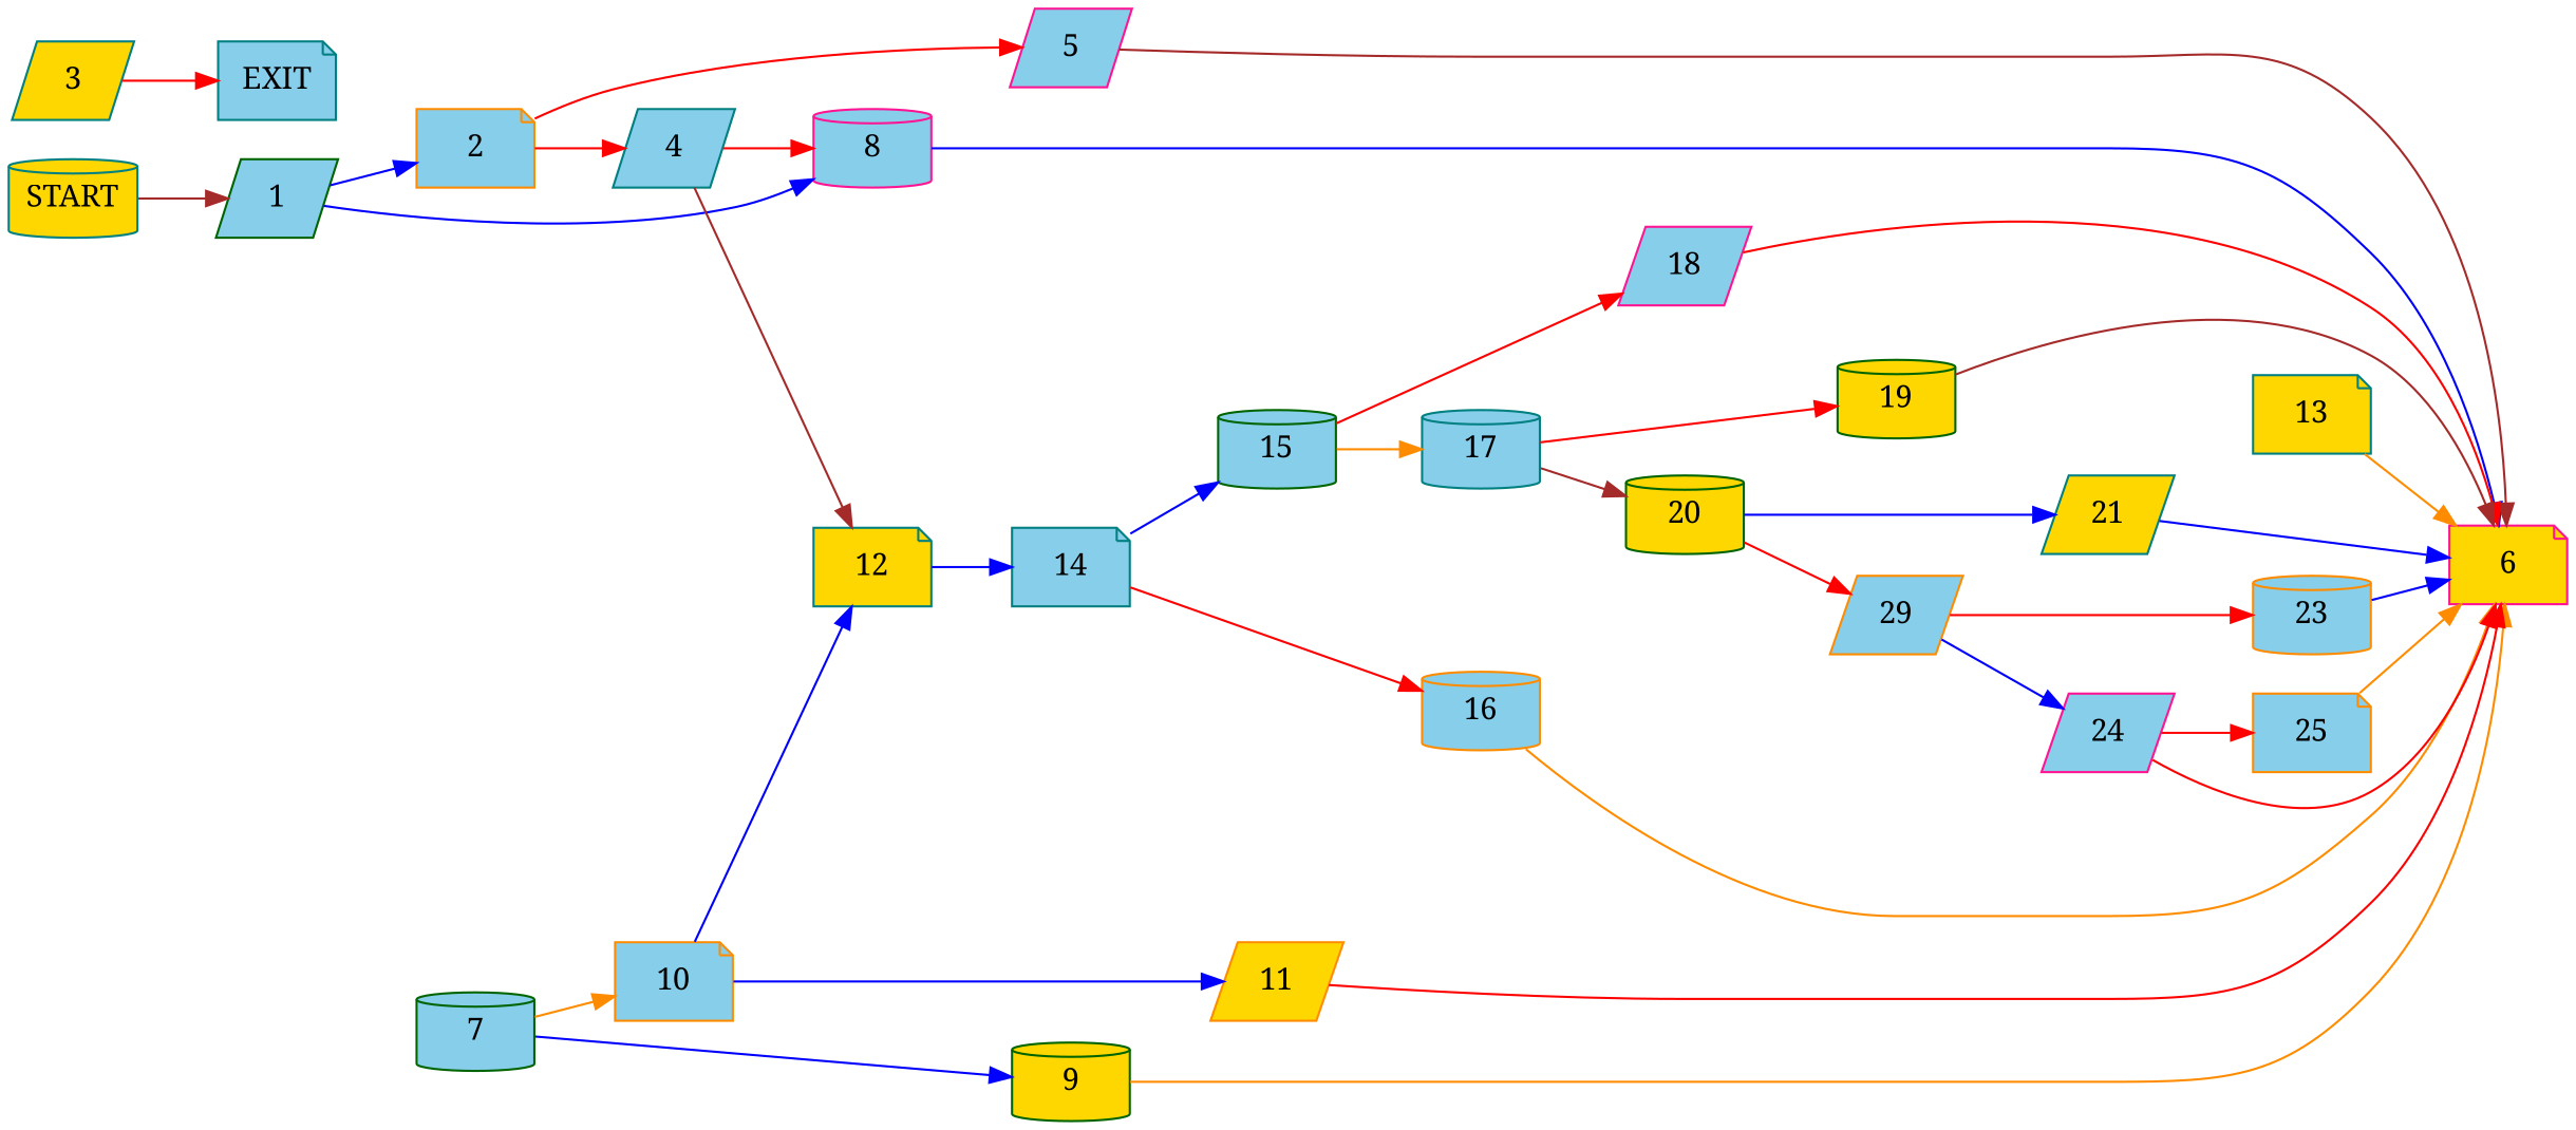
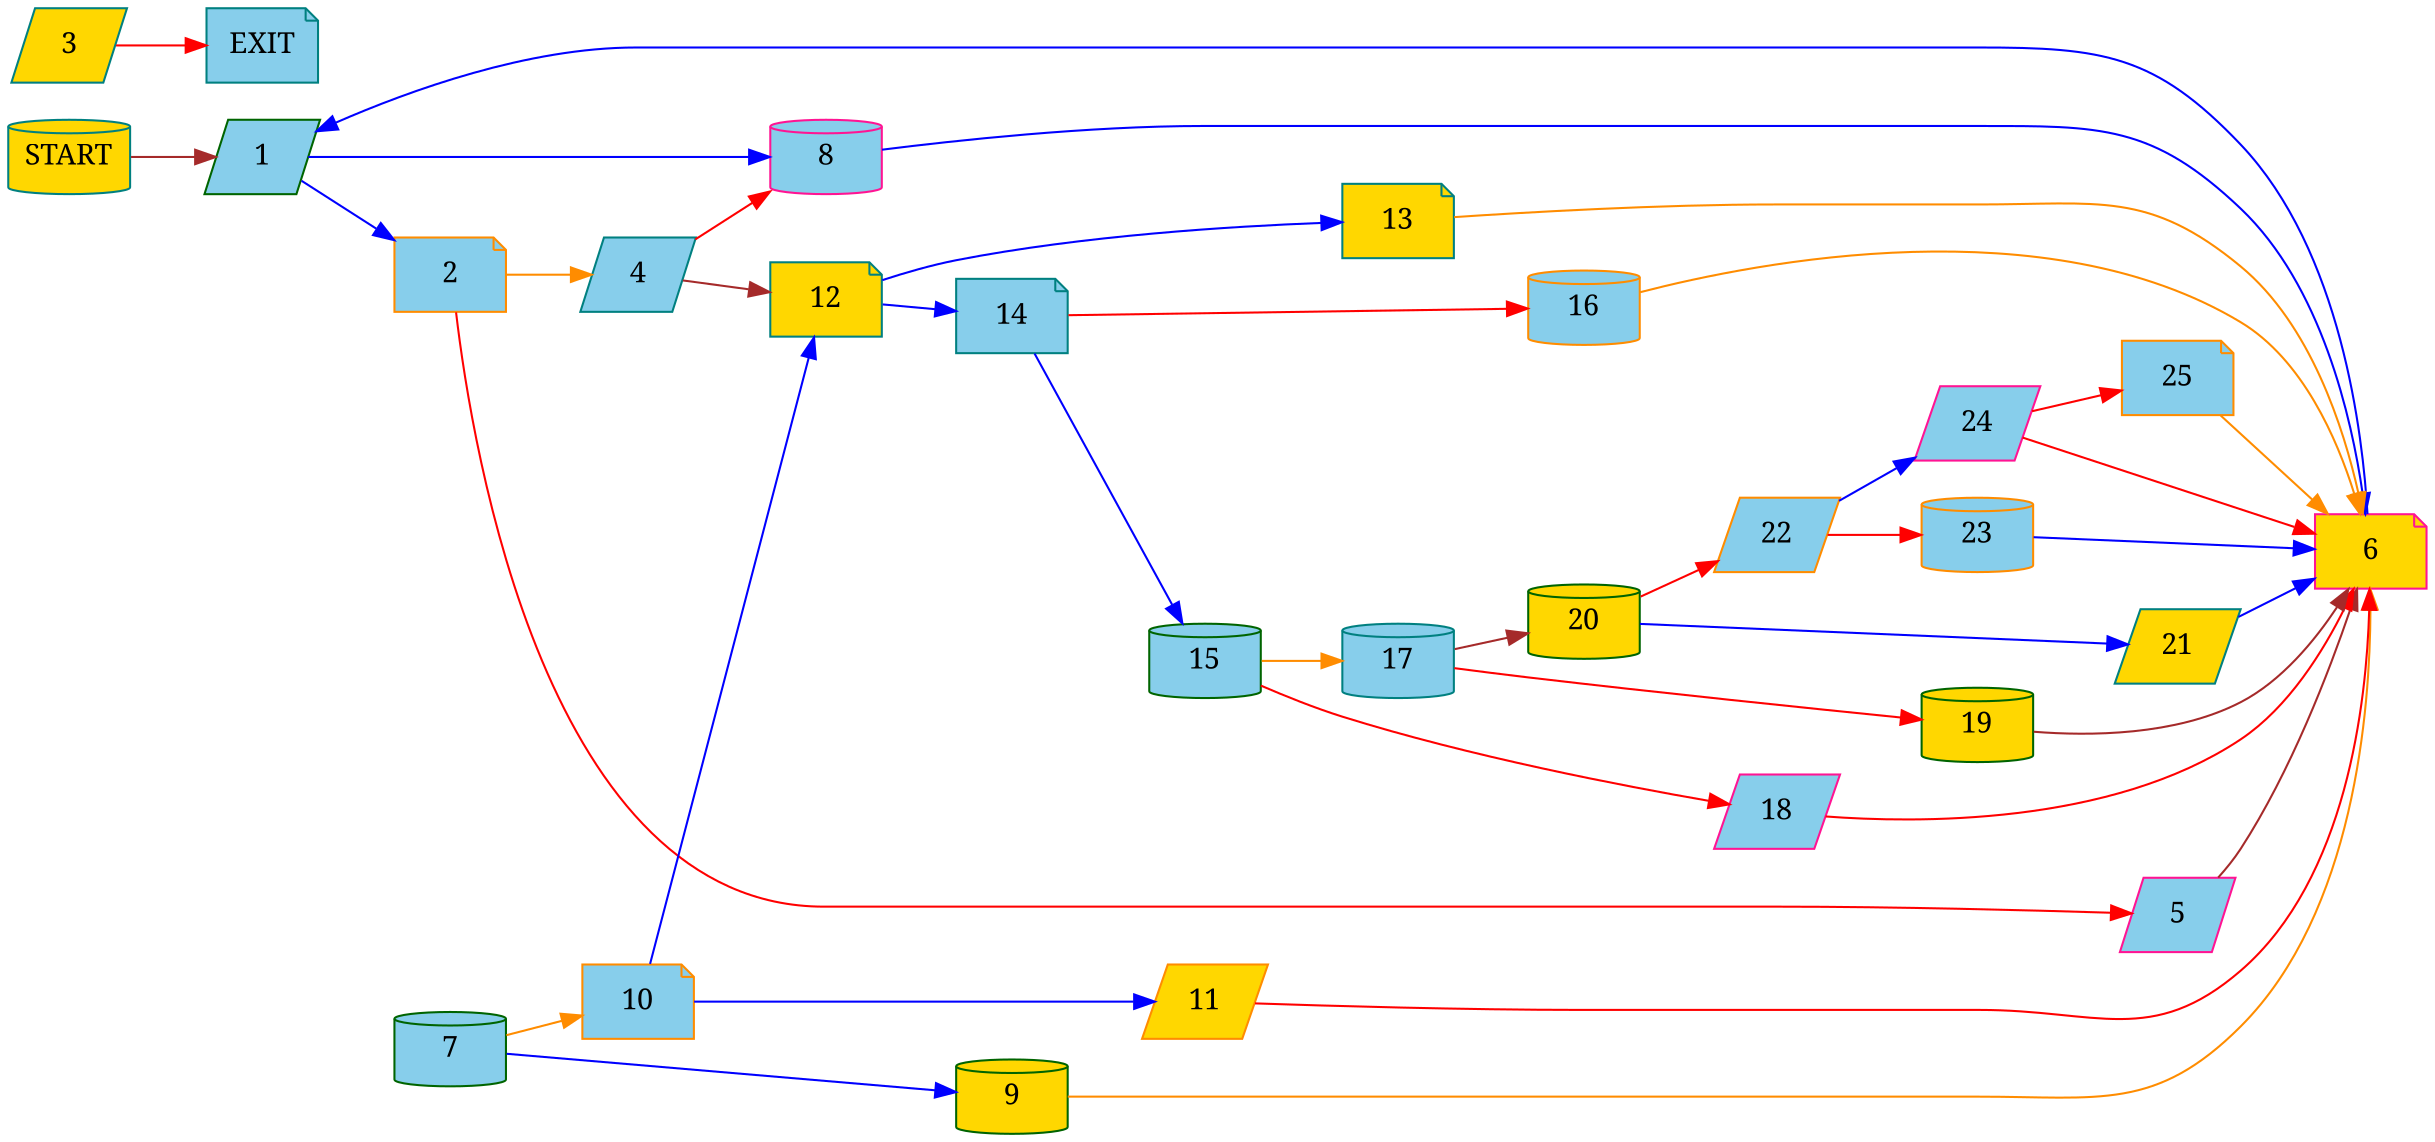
  digraph {
    fontname="Noto Serif"
    rankdir=LR
    node [color=teal fillcolor=skyblue fontname="Noto Serif" shape=cylinder style=filled]
    edge [color=blue fontname="Noto Serif"]
    n1 [fillcolor=gold label=START]
    1 [color=darkgreen shape=parallelogram]
    2 [color=darkorange shape=note]
    8 [color=deeppink]
    n5 [label=EXIT shape=note]
    4 [shape=parallelogram]
    5 [color=deeppink shape=parallelogram]
    3 [fillcolor=gold shape=parallelogram]
    12 [fillcolor=gold shape=note]
    6 [color=deeppink fillcolor=gold shape=note]
    9 [color=darkgreen fillcolor=gold]
    7 [color=darkgreen]
    10 [color=darkorange shape=note]
    11 [color=darkorange fillcolor=gold shape=parallelogram]
    13 [fillcolor=gold shape=note]
    14 [shape=note]
    15 [color=darkgreen]
    16 [color=darkorange]
    17
    18 [color=deeppink shape=parallelogram]
    19 [color=darkgreen fillcolor=gold]
    20 [color=darkgreen fillcolor=gold]
    21 [fillcolor=gold shape=parallelogram]
-   22 [color=darkorange shape=parallelogram label=29]
+   22 [color=darkorange shape=parallelogram]
    23 [color=darkorange]
    24 [color=deeppink shape=parallelogram]
    25 [color=darkorange shape=note]
    n1 -> 1 [color=brown]
    1 -> 2
    1 -> 8
-   2 -> 4 [color=red]
+   2 -> 4 [color=darkorange]
    2 -> 5 [color=red]
    8 -> 6
    4 -> 8 [color=red]
    4 -> 12 [color=brown]
    5 -> 6 [color=brown]
    3 -> n5 [color=red]
+   12 -> 13
    12 -> 14
+   6 -> 1
    9 -> 6 [color=darkorange]
    7 -> 9
    7 -> 10 [color=darkorange]
    10 -> 12
    10 -> 11
    11 -> 6 [color=red]
    13 -> 6 [color=darkorange]
    14 -> 15
    14 -> 16 [color=red]
    15 -> 17 [color=darkorange]
    15 -> 18 [color=red]
    16 -> 6 [color=darkorange]
    17 -> 19 [color=red]
    17 -> 20 [color=brown]
    18 -> 6 [color=red]
    19 -> 6 [color=brown]
    20 -> 21
    20 -> 22 [color=red]
    21 -> 6
    22 -> 23 [color=red]
    22 -> 24
    23 -> 6
    24 -> 6 [color=red]
    24 -> 25 [color=red]
    25 -> 6 [color=darkorange]
  }
